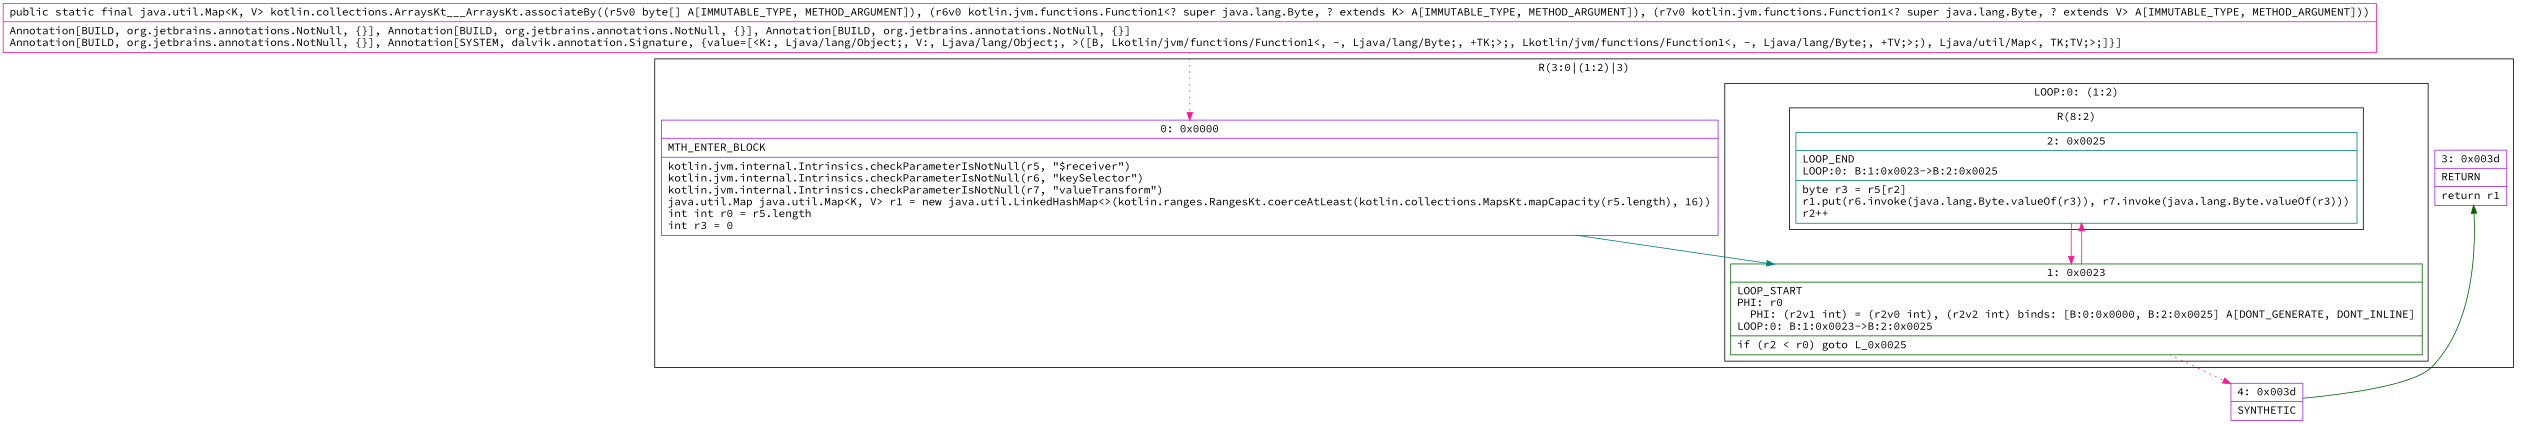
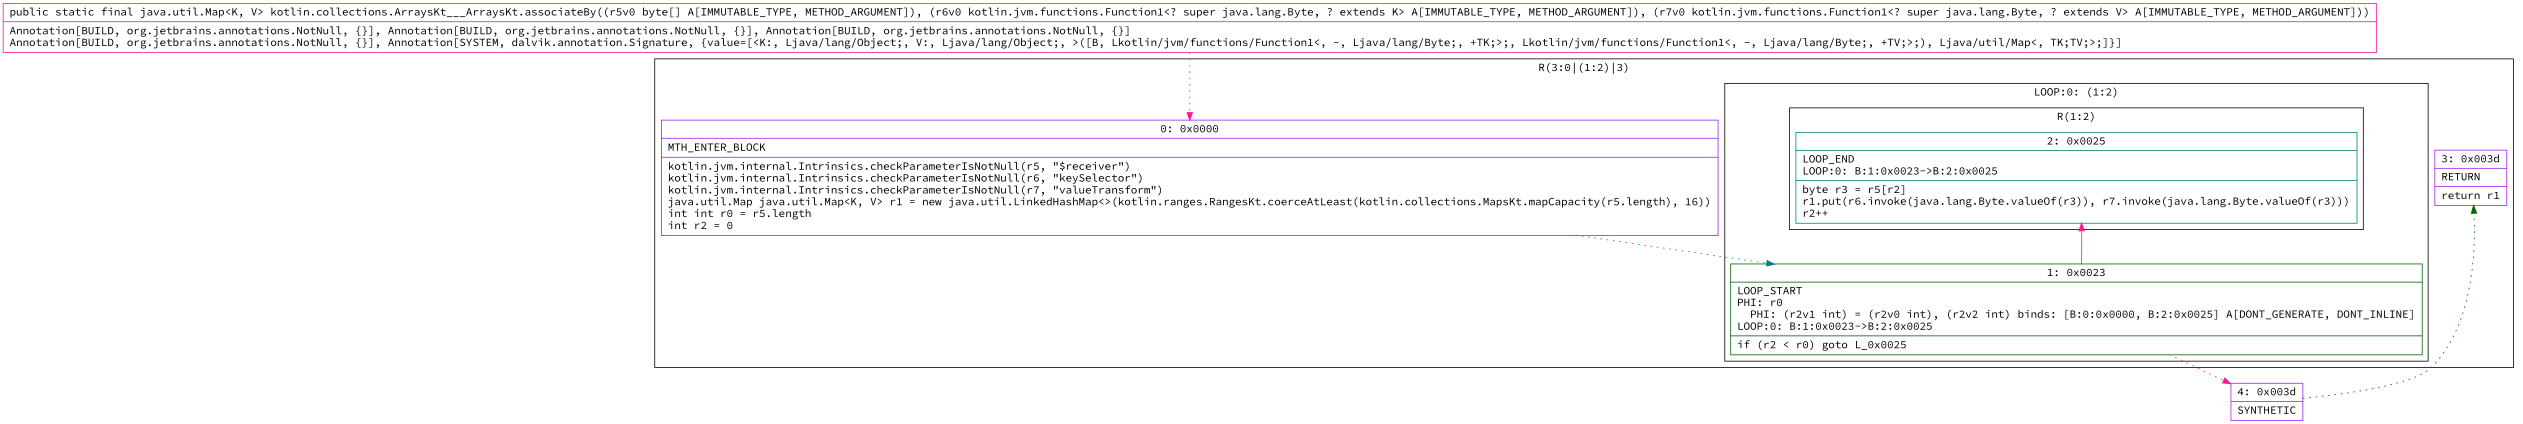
  digraph {
    fontname="Source Code Pro"
    node [color=purple fontname="Source Code Pro" shape=record]
    edge [color=deeppink fontname="Source Code Pro" style=solid]
    n1 [color=teal label="{2\:\ 0x0025|LOOP_END\lLOOP:0: B:1:0x0023\-\>B:2:0x0025\l|byte r3 = r5[r2]\lr1.put(r6.invoke(java.lang.Byte.valueOf(r3)), r7.invoke(java.lang.Byte.valueOf(r3)))\lr2++\l}"]
    n2 [color=darkgreen label="{1\:\ 0x0023|LOOP_START\lPHI: r0 \l  PHI: (r2v1 int) = (r2v0 int), (r2v2 int) binds: [B:0:0x0000, B:2:0x0025] A[DONT_GENERATE, DONT_INLINE]\lLOOP:0: B:1:0x0023\-\>B:2:0x0025\l|if (r2 \< r0) goto L_0x0025\l}"]
-   n3 [label="{0\:\ 0x0000|MTH_ENTER_BLOCK\l|kotlin.jvm.internal.Intrinsics.checkParameterIsNotNull(r5, \"$receiver\")\lkotlin.jvm.internal.Intrinsics.checkParameterIsNotNull(r6, \"keySelector\")\lkotlin.jvm.internal.Intrinsics.checkParameterIsNotNull(r7, \"valueTransform\")\ljava.util.Map java.util.Map\<K, V\> r1 = new java.util.LinkedHashMap\<\>(kotlin.ranges.RangesKt.coerceAtLeast(kotlin.collections.MapsKt.mapCapacity(r5.length), 16))\lint int r0 = r5.length\lint r3 = 0\l}"]
+   n3 [label="{0\:\ 0x0000|MTH_ENTER_BLOCK\l|kotlin.jvm.internal.Intrinsics.checkParameterIsNotNull(r5, \"$receiver\")\lkotlin.jvm.internal.Intrinsics.checkParameterIsNotNull(r6, \"keySelector\")\lkotlin.jvm.internal.Intrinsics.checkParameterIsNotNull(r7, \"valueTransform\")\ljava.util.Map java.util.Map\<K, V\> r1 = new java.util.LinkedHashMap\<\>(kotlin.ranges.RangesKt.coerceAtLeast(kotlin.collections.MapsKt.mapCapacity(r5.length), 16))\lint int r0 = r5.length\lint r2 = 0\l}"]
    n4 [label="{3\:\ 0x003d|RETURN\l|return r1\l}"]
    n5 [label="{4\:\ 0x003d|SYNTHETIC\l}"]
    n6 [color=deeppink label="{public static final java.util.Map\<K, V\> kotlin.collections.ArraysKt___ArraysKt.associateBy((r5v0 byte[] A[IMMUTABLE_TYPE, METHOD_ARGUMENT]), (r6v0 kotlin.jvm.functions.Function1\<? super java.lang.Byte, ? extends K\> A[IMMUTABLE_TYPE, METHOD_ARGUMENT]), (r7v0 kotlin.jvm.functions.Function1\<? super java.lang.Byte, ? extends V\> A[IMMUTABLE_TYPE, METHOD_ARGUMENT]))  | Annotation[BUILD, org.jetbrains.annotations.NotNull, \{\}], Annotation[BUILD, org.jetbrains.annotations.NotNull, \{\}], Annotation[BUILD, org.jetbrains.annotations.NotNull, \{\}]\lAnnotation[BUILD, org.jetbrains.annotations.NotNull, \{\}], Annotation[SYSTEM, dalvik.annotation.Signature, \{value=[\<K:, Ljava\/lang\/Object;, V:, Ljava\/lang\/Object;, \>([B, Lkotlin\/jvm\/functions\/Function1\<, \-, Ljava\/lang\/Byte;, +TK;\>;, Lkotlin\/jvm\/functions\/Function1\<, \-, Ljava\/lang\/Byte;, +TV;\>;), Ljava\/util\/Map\<, TK;TV;\>;]\}]\l}"]
    subgraph cluster_1 {
      label="R(3:0|(1:2)|3)"
      n3
      n4
      subgraph cluster_2 {
        label="LOOP:0: (1:2)"
        n2
        subgraph cluster_3 {
-         label="R(8:2)"
+         label="R(1:2)"
          n1
        }
      }
    }
-   n1 -> n2
    n2 -> n1
    n2 -> n5 [style=dotted]
-   n3 -> n2 [color=teal]
-   n5 -> n4 [color=darkgreen]
+   n3 -> n2 [color=teal style=dotted]
+   n5 -> n4 [color=darkgreen style=dotted]
    n6 -> n3 [style=dotted]
  }
